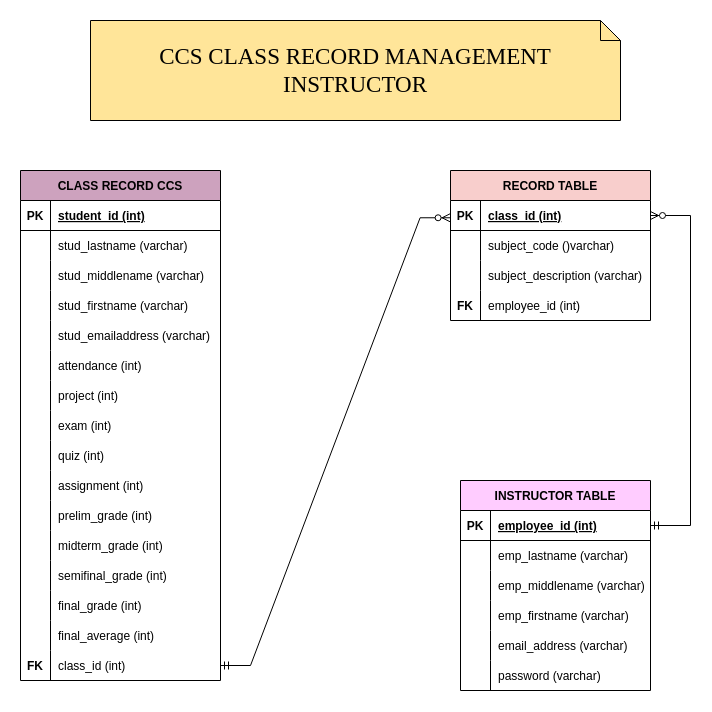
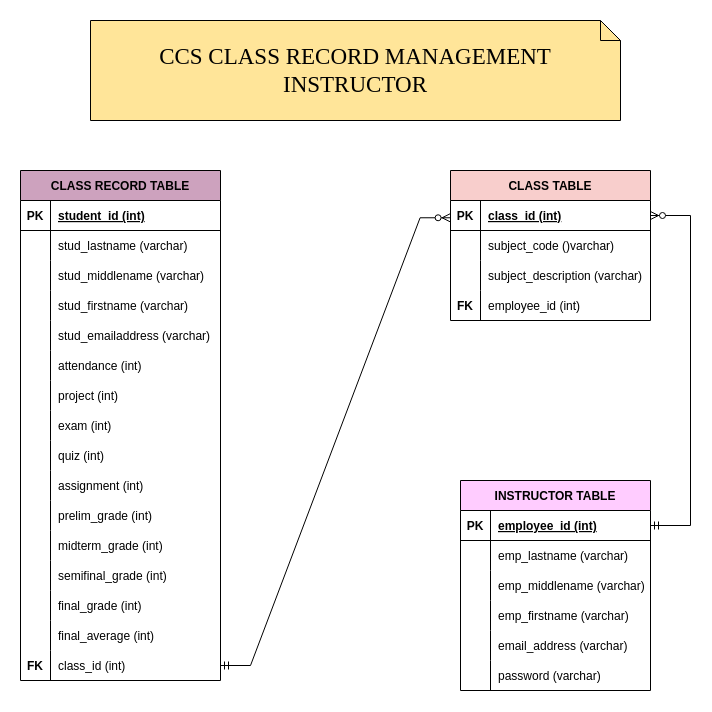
  <mxCell id="0" value="" />
  <mxCell id="1" parent="0" />
  <mxCell id="2" value="INSTRUCTOR TABLE" style="shape=table;startSize=30;container=1;collapsible=1;childLayout=tableLayout;fixedRows=1;rowLines=0;fontStyle=1;align=center;resizeLast=1;fillColor=#FFCCFF;" parent="1" vertex="1"><mxGeometry x="460" y="480" width="190" height="210" as="geometry" /></mxCell>
  <mxCell id="3" value="" style="shape=tableRow;horizontal=0;startSize=0;swimlaneHead=0;swimlaneBody=0;fillColor=none;collapsible=0;dropTarget=0;points=[[0,0.5],[1,0.5]];portConstraint=eastwest;top=0;left=0;right=0;bottom=1;" parent="2" vertex="1"><mxGeometry y="30" width="190" height="30" as="geometry" /></mxCell>
  <mxCell id="4" value="PK" style="shape=partialRectangle;connectable=0;fillColor=none;top=0;left=0;bottom=0;right=0;fontStyle=1;overflow=hidden;" parent="3" vertex="1"><mxGeometry width="30" height="30" as="geometry"><mxRectangle width="30" height="30" as="alternateBounds" /></mxGeometry></mxCell>
  <mxCell id="5" value="employee_id (int)" style="shape=partialRectangle;connectable=0;fillColor=none;top=0;left=0;bottom=0;right=0;align=left;spacingLeft=6;fontStyle=5;overflow=hidden;" parent="3" vertex="1"><mxGeometry x="30" width="160" height="30" as="geometry"><mxRectangle width="160" height="30" as="alternateBounds" /></mxGeometry></mxCell>
  <mxCell id="6" value="" style="shape=tableRow;horizontal=0;startSize=0;swimlaneHead=0;swimlaneBody=0;fillColor=none;collapsible=0;dropTarget=0;points=[[0,0.5],[1,0.5]];portConstraint=eastwest;top=0;left=0;right=0;bottom=0;" parent="2" vertex="1"><mxGeometry y="60" width="190" height="30" as="geometry" /></mxCell>
  <mxCell id="7" value="" style="shape=partialRectangle;connectable=0;fillColor=none;top=0;left=0;bottom=0;right=0;editable=1;overflow=hidden;" parent="6" vertex="1"><mxGeometry width="30" height="30" as="geometry"><mxRectangle width="30" height="30" as="alternateBounds" /></mxGeometry></mxCell>
  <mxCell id="8" value="emp_lastname (varchar)" style="shape=partialRectangle;connectable=0;fillColor=none;top=0;left=0;bottom=0;right=0;align=left;spacingLeft=6;overflow=hidden;" parent="6" vertex="1"><mxGeometry x="30" width="160" height="30" as="geometry"><mxRectangle width="160" height="30" as="alternateBounds" /></mxGeometry></mxCell>
  <mxCell id="9" value="" style="shape=tableRow;horizontal=0;startSize=0;swimlaneHead=0;swimlaneBody=0;fillColor=none;collapsible=0;dropTarget=0;points=[[0,0.5],[1,0.5]];portConstraint=eastwest;top=0;left=0;right=0;bottom=0;" parent="2" vertex="1"><mxGeometry y="90" width="190" height="30" as="geometry" /></mxCell>
  <mxCell id="10" value="" style="shape=partialRectangle;connectable=0;fillColor=none;top=0;left=0;bottom=0;right=0;editable=1;overflow=hidden;" parent="9" vertex="1"><mxGeometry width="30" height="30" as="geometry"><mxRectangle width="30" height="30" as="alternateBounds" /></mxGeometry></mxCell>
  <mxCell id="11" value="emp_middlename (varchar)" style="shape=partialRectangle;connectable=0;fillColor=none;top=0;left=0;bottom=0;right=0;align=left;spacingLeft=6;overflow=hidden;" parent="9" vertex="1"><mxGeometry x="30" width="160" height="30" as="geometry"><mxRectangle width="160" height="30" as="alternateBounds" /></mxGeometry></mxCell>
  <mxCell id="12" value="" style="shape=tableRow;horizontal=0;startSize=0;swimlaneHead=0;swimlaneBody=0;fillColor=none;collapsible=0;dropTarget=0;points=[[0,0.5],[1,0.5]];portConstraint=eastwest;top=0;left=0;right=0;bottom=0;" parent="2" vertex="1"><mxGeometry y="120" width="190" height="30" as="geometry" /></mxCell>
  <mxCell id="13" value="" style="shape=partialRectangle;connectable=0;fillColor=none;top=0;left=0;bottom=0;right=0;editable=1;overflow=hidden;" parent="12" vertex="1"><mxGeometry width="30" height="30" as="geometry"><mxRectangle width="30" height="30" as="alternateBounds" /></mxGeometry></mxCell>
  <mxCell id="14" value="emp_firstname (varchar)" style="shape=partialRectangle;connectable=0;fillColor=none;top=0;left=0;bottom=0;right=0;align=left;spacingLeft=6;overflow=hidden;" parent="12" vertex="1"><mxGeometry x="30" width="160" height="30" as="geometry"><mxRectangle width="160" height="30" as="alternateBounds" /></mxGeometry></mxCell>
  <mxCell id="15" value="" style="shape=tableRow;horizontal=0;startSize=0;swimlaneHead=0;swimlaneBody=0;fillColor=none;collapsible=0;dropTarget=0;points=[[0,0.5],[1,0.5]];portConstraint=eastwest;top=0;left=0;right=0;bottom=0;" parent="2" vertex="1"><mxGeometry y="150" width="190" height="30" as="geometry" /></mxCell>
  <mxCell id="16" value="" style="shape=partialRectangle;connectable=0;fillColor=none;top=0;left=0;bottom=0;right=0;editable=1;overflow=hidden;" parent="15" vertex="1"><mxGeometry width="30" height="30" as="geometry"><mxRectangle width="30" height="30" as="alternateBounds" /></mxGeometry></mxCell>
  <mxCell id="17" value="email_address (varchar)" style="shape=partialRectangle;connectable=0;fillColor=none;top=0;left=0;bottom=0;right=0;align=left;spacingLeft=6;overflow=hidden;" parent="15" vertex="1"><mxGeometry x="30" width="160" height="30" as="geometry"><mxRectangle width="160" height="30" as="alternateBounds" /></mxGeometry></mxCell>
  <mxCell id="18" value="" style="shape=tableRow;horizontal=0;startSize=0;swimlaneHead=0;swimlaneBody=0;fillColor=none;collapsible=0;dropTarget=0;points=[[0,0.5],[1,0.5]];portConstraint=eastwest;top=0;left=0;right=0;bottom=0;" vertex="1" parent="2"><mxGeometry y="180" width="190" height="30" as="geometry" /></mxCell>
  <mxCell id="19" value="" style="shape=partialRectangle;connectable=0;fillColor=none;top=0;left=0;bottom=0;right=0;editable=1;overflow=hidden;" vertex="1" parent="18"><mxGeometry width="30" height="30" as="geometry"><mxRectangle width="30" height="30" as="alternateBounds" /></mxGeometry></mxCell>
  <mxCell id="20" value="password (varchar)" style="shape=partialRectangle;connectable=0;fillColor=none;top=0;left=0;bottom=0;right=0;align=left;spacingLeft=6;overflow=hidden;" vertex="1" parent="18"><mxGeometry x="30" width="160" height="30" as="geometry"><mxRectangle width="160" height="30" as="alternateBounds" /></mxGeometry></mxCell>
- <mxCell id="21" value="RECORD TABLE" style="shape=table;startSize=30;container=1;collapsible=1;childLayout=tableLayout;fixedRows=1;rowLines=0;fontStyle=1;align=center;resizeLast=1;fillColor=#F8CECC;" vertex="1" parent="1"><mxGeometry x="450" y="170" width="200" height="150" as="geometry" /></mxCell>
+ <mxCell id="21" value="CLASS TABLE" style="shape=table;startSize=30;container=1;collapsible=1;childLayout=tableLayout;fixedRows=1;rowLines=0;fontStyle=1;align=center;resizeLast=1;fillColor=#F8CECC;" vertex="1" parent="1"><mxGeometry x="450" y="170" width="200" height="150" as="geometry" /></mxCell>
  <mxCell id="22" value="" style="shape=tableRow;horizontal=0;startSize=0;swimlaneHead=0;swimlaneBody=0;fillColor=none;collapsible=0;dropTarget=0;points=[[0,0.5],[1,0.5]];portConstraint=eastwest;top=0;left=0;right=0;bottom=1;" vertex="1" parent="21"><mxGeometry y="30" width="200" height="30" as="geometry" /></mxCell>
  <mxCell id="23" value="PK" style="shape=partialRectangle;connectable=0;fillColor=none;top=0;left=0;bottom=0;right=0;fontStyle=1;overflow=hidden;" vertex="1" parent="22"><mxGeometry width="30" height="30" as="geometry"><mxRectangle width="30" height="30" as="alternateBounds" /></mxGeometry></mxCell>
  <mxCell id="24" value="class_id (int)" style="shape=partialRectangle;connectable=0;fillColor=none;top=0;left=0;bottom=0;right=0;align=left;spacingLeft=6;fontStyle=5;overflow=hidden;" vertex="1" parent="22"><mxGeometry x="30" width="170" height="30" as="geometry"><mxRectangle width="170" height="30" as="alternateBounds" /></mxGeometry></mxCell>
  <mxCell id="25" value="" style="shape=tableRow;horizontal=0;startSize=0;swimlaneHead=0;swimlaneBody=0;fillColor=none;collapsible=0;dropTarget=0;points=[[0,0.5],[1,0.5]];portConstraint=eastwest;top=0;left=0;right=0;bottom=0;" vertex="1" parent="21"><mxGeometry y="60" width="200" height="30" as="geometry" /></mxCell>
  <mxCell id="26" value="" style="shape=partialRectangle;connectable=0;fillColor=none;top=0;left=0;bottom=0;right=0;editable=1;overflow=hidden;" vertex="1" parent="25"><mxGeometry width="30" height="30" as="geometry"><mxRectangle width="30" height="30" as="alternateBounds" /></mxGeometry></mxCell>
  <mxCell id="27" value="subject_code ()varchar)" style="shape=partialRectangle;connectable=0;fillColor=none;top=0;left=0;bottom=0;right=0;align=left;spacingLeft=6;overflow=hidden;" vertex="1" parent="25"><mxGeometry x="30" width="170" height="30" as="geometry"><mxRectangle width="170" height="30" as="alternateBounds" /></mxGeometry></mxCell>
  <mxCell id="28" value="" style="shape=tableRow;horizontal=0;startSize=0;swimlaneHead=0;swimlaneBody=0;fillColor=none;collapsible=0;dropTarget=0;points=[[0,0.5],[1,0.5]];portConstraint=eastwest;top=0;left=0;right=0;bottom=0;" vertex="1" parent="21"><mxGeometry y="90" width="200" height="30" as="geometry" /></mxCell>
  <mxCell id="29" value="" style="shape=partialRectangle;connectable=0;fillColor=none;top=0;left=0;bottom=0;right=0;editable=1;overflow=hidden;" vertex="1" parent="28"><mxGeometry width="30" height="30" as="geometry"><mxRectangle width="30" height="30" as="alternateBounds" /></mxGeometry></mxCell>
  <mxCell id="30" value="subject_description (varchar)" style="shape=partialRectangle;connectable=0;fillColor=none;top=0;left=0;bottom=0;right=0;align=left;spacingLeft=6;overflow=hidden;" vertex="1" parent="28"><mxGeometry x="30" width="170" height="30" as="geometry"><mxRectangle width="170" height="30" as="alternateBounds" /></mxGeometry></mxCell>
  <mxCell id="31" value="" style="shape=tableRow;horizontal=0;startSize=0;swimlaneHead=0;swimlaneBody=0;fillColor=none;collapsible=0;dropTarget=0;points=[[0,0.5],[1,0.5]];portConstraint=eastwest;top=0;left=0;right=0;bottom=0;" vertex="1" parent="21"><mxGeometry y="120" width="200" height="30" as="geometry" /></mxCell>
  <mxCell id="32" value="FK" style="shape=partialRectangle;connectable=0;fillColor=none;top=0;left=0;bottom=0;right=0;editable=1;overflow=hidden;fontStyle=1" vertex="1" parent="31"><mxGeometry width="30" height="30" as="geometry"><mxRectangle width="30" height="30" as="alternateBounds" /></mxGeometry></mxCell>
  <mxCell id="33" value="employee_id (int)" style="shape=partialRectangle;connectable=0;fillColor=none;top=0;left=0;bottom=0;right=0;align=left;spacingLeft=6;overflow=hidden;" vertex="1" parent="31"><mxGeometry x="30" width="170" height="30" as="geometry"><mxRectangle width="170" height="30" as="alternateBounds" /></mxGeometry></mxCell>
- <mxCell id="34" value="CLASS RECORD CCS" style="shape=table;startSize=30;container=1;collapsible=1;childLayout=tableLayout;fixedRows=1;rowLines=0;fontStyle=1;align=center;resizeLast=1;fillColor=#CDA2BE;" vertex="1" parent="1"><mxGeometry x="20" y="170" width="200" height="510" as="geometry" /></mxCell>
+ <mxCell id="34" value="CLASS RECORD TABLE" style="shape=table;startSize=30;container=1;collapsible=1;childLayout=tableLayout;fixedRows=1;rowLines=0;fontStyle=1;align=center;resizeLast=1;fillColor=#CDA2BE;" vertex="1" parent="1"><mxGeometry x="20" y="170" width="200" height="510" as="geometry" /></mxCell>
  <mxCell id="35" value="" style="shape=tableRow;horizontal=0;startSize=0;swimlaneHead=0;swimlaneBody=0;fillColor=none;collapsible=0;dropTarget=0;points=[[0,0.5],[1,0.5]];portConstraint=eastwest;top=0;left=0;right=0;bottom=1;" vertex="1" parent="34"><mxGeometry y="30" width="200" height="30" as="geometry" /></mxCell>
  <mxCell id="36" value="PK" style="shape=partialRectangle;connectable=0;fillColor=none;top=0;left=0;bottom=0;right=0;fontStyle=1;overflow=hidden;" vertex="1" parent="35"><mxGeometry width="30" height="30" as="geometry"><mxRectangle width="30" height="30" as="alternateBounds" /></mxGeometry></mxCell>
  <mxCell id="37" value="student_id (int)" style="shape=partialRectangle;connectable=0;fillColor=none;top=0;left=0;bottom=0;right=0;align=left;spacingLeft=6;fontStyle=5;overflow=hidden;" vertex="1" parent="35"><mxGeometry x="30" width="170" height="30" as="geometry"><mxRectangle width="170" height="30" as="alternateBounds" /></mxGeometry></mxCell>
  <mxCell id="38" value="" style="shape=tableRow;horizontal=0;startSize=0;swimlaneHead=0;swimlaneBody=0;fillColor=none;collapsible=0;dropTarget=0;points=[[0,0.5],[1,0.5]];portConstraint=eastwest;top=0;left=0;right=0;bottom=0;" vertex="1" parent="34"><mxGeometry y="60" width="200" height="30" as="geometry" /></mxCell>
  <mxCell id="39" value="" style="shape=partialRectangle;connectable=0;fillColor=none;top=0;left=0;bottom=0;right=0;editable=1;overflow=hidden;" vertex="1" parent="38"><mxGeometry width="30" height="30" as="geometry"><mxRectangle width="30" height="30" as="alternateBounds" /></mxGeometry></mxCell>
  <mxCell id="40" value="stud_lastname (varchar)" style="shape=partialRectangle;connectable=0;fillColor=none;top=0;left=0;bottom=0;right=0;align=left;spacingLeft=6;overflow=hidden;" vertex="1" parent="38"><mxGeometry x="30" width="170" height="30" as="geometry"><mxRectangle width="170" height="30" as="alternateBounds" /></mxGeometry></mxCell>
  <mxCell id="41" value="" style="shape=tableRow;horizontal=0;startSize=0;swimlaneHead=0;swimlaneBody=0;fillColor=none;collapsible=0;dropTarget=0;points=[[0,0.5],[1,0.5]];portConstraint=eastwest;top=0;left=0;right=0;bottom=0;" vertex="1" parent="34"><mxGeometry y="90" width="200" height="30" as="geometry" /></mxCell>
  <mxCell id="42" value="" style="shape=partialRectangle;connectable=0;fillColor=none;top=0;left=0;bottom=0;right=0;editable=1;overflow=hidden;" vertex="1" parent="41"><mxGeometry width="30" height="30" as="geometry"><mxRectangle width="30" height="30" as="alternateBounds" /></mxGeometry></mxCell>
  <mxCell id="43" value="stud_middlename (varchar)" style="shape=partialRectangle;connectable=0;fillColor=none;top=0;left=0;bottom=0;right=0;align=left;spacingLeft=6;overflow=hidden;" vertex="1" parent="41"><mxGeometry x="30" width="170" height="30" as="geometry"><mxRectangle width="170" height="30" as="alternateBounds" /></mxGeometry></mxCell>
  <mxCell id="44" value="" style="shape=tableRow;horizontal=0;startSize=0;swimlaneHead=0;swimlaneBody=0;fillColor=none;collapsible=0;dropTarget=0;points=[[0,0.5],[1,0.5]];portConstraint=eastwest;top=0;left=0;right=0;bottom=0;" vertex="1" parent="34"><mxGeometry y="120" width="200" height="30" as="geometry" /></mxCell>
  <mxCell id="45" value="" style="shape=partialRectangle;connectable=0;fillColor=none;top=0;left=0;bottom=0;right=0;editable=1;overflow=hidden;" vertex="1" parent="44"><mxGeometry width="30" height="30" as="geometry"><mxRectangle width="30" height="30" as="alternateBounds" /></mxGeometry></mxCell>
  <mxCell id="46" value="stud_firstname (varchar)" style="shape=partialRectangle;connectable=0;fillColor=none;top=0;left=0;bottom=0;right=0;align=left;spacingLeft=6;overflow=hidden;" vertex="1" parent="44"><mxGeometry x="30" width="170" height="30" as="geometry"><mxRectangle width="170" height="30" as="alternateBounds" /></mxGeometry></mxCell>
  <mxCell id="47" value="" style="shape=tableRow;horizontal=0;startSize=0;swimlaneHead=0;swimlaneBody=0;fillColor=none;collapsible=0;dropTarget=0;points=[[0,0.5],[1,0.5]];portConstraint=eastwest;top=0;left=0;right=0;bottom=0;" vertex="1" parent="34"><mxGeometry y="150" width="200" height="30" as="geometry" /></mxCell>
  <mxCell id="48" value="" style="shape=partialRectangle;connectable=0;fillColor=none;top=0;left=0;bottom=0;right=0;editable=1;overflow=hidden;" vertex="1" parent="47"><mxGeometry width="30" height="30" as="geometry"><mxRectangle width="30" height="30" as="alternateBounds" /></mxGeometry></mxCell>
  <mxCell id="49" value="stud_emailaddress (varchar)" style="shape=partialRectangle;connectable=0;fillColor=none;top=0;left=0;bottom=0;right=0;align=left;spacingLeft=6;overflow=hidden;" vertex="1" parent="47"><mxGeometry x="30" width="170" height="30" as="geometry"><mxRectangle width="170" height="30" as="alternateBounds" /></mxGeometry></mxCell>
  <mxCell id="50" value="" style="shape=tableRow;horizontal=0;startSize=0;swimlaneHead=0;swimlaneBody=0;fillColor=none;collapsible=0;dropTarget=0;points=[[0,0.5],[1,0.5]];portConstraint=eastwest;top=0;left=0;right=0;bottom=0;" vertex="1" parent="34"><mxGeometry y="180" width="200" height="30" as="geometry" /></mxCell>
  <mxCell id="51" value="" style="shape=partialRectangle;connectable=0;fillColor=none;top=0;left=0;bottom=0;right=0;editable=1;overflow=hidden;" vertex="1" parent="50"><mxGeometry width="30" height="30" as="geometry"><mxRectangle width="30" height="30" as="alternateBounds" /></mxGeometry></mxCell>
  <mxCell id="52" value="attendance (int)" style="shape=partialRectangle;connectable=0;fillColor=none;top=0;left=0;bottom=0;right=0;align=left;spacingLeft=6;overflow=hidden;" vertex="1" parent="50"><mxGeometry x="30" width="170" height="30" as="geometry"><mxRectangle width="170" height="30" as="alternateBounds" /></mxGeometry></mxCell>
  <mxCell id="53" value="" style="shape=tableRow;horizontal=0;startSize=0;swimlaneHead=0;swimlaneBody=0;fillColor=none;collapsible=0;dropTarget=0;points=[[0,0.5],[1,0.5]];portConstraint=eastwest;top=0;left=0;right=0;bottom=0;" vertex="1" parent="34"><mxGeometry y="210" width="200" height="30" as="geometry" /></mxCell>
  <mxCell id="54" value="" style="shape=partialRectangle;connectable=0;fillColor=none;top=0;left=0;bottom=0;right=0;editable=1;overflow=hidden;" vertex="1" parent="53"><mxGeometry width="30" height="30" as="geometry"><mxRectangle width="30" height="30" as="alternateBounds" /></mxGeometry></mxCell>
  <mxCell id="55" value="project (int)    " style="shape=partialRectangle;connectable=0;fillColor=none;top=0;left=0;bottom=0;right=0;align=left;spacingLeft=6;overflow=hidden;" vertex="1" parent="53"><mxGeometry x="30" width="170" height="30" as="geometry"><mxRectangle width="170" height="30" as="alternateBounds" /></mxGeometry></mxCell>
  <mxCell id="56" value="" style="shape=tableRow;horizontal=0;startSize=0;swimlaneHead=0;swimlaneBody=0;fillColor=none;collapsible=0;dropTarget=0;points=[[0,0.5],[1,0.5]];portConstraint=eastwest;top=0;left=0;right=0;bottom=0;" vertex="1" parent="34"><mxGeometry y="240" width="200" height="30" as="geometry" /></mxCell>
  <mxCell id="57" value="" style="shape=partialRectangle;connectable=0;fillColor=none;top=0;left=0;bottom=0;right=0;editable=1;overflow=hidden;" vertex="1" parent="56"><mxGeometry width="30" height="30" as="geometry"><mxRectangle width="30" height="30" as="alternateBounds" /></mxGeometry></mxCell>
  <mxCell id="58" value="exam (int)    " style="shape=partialRectangle;connectable=0;fillColor=none;top=0;left=0;bottom=0;right=0;align=left;spacingLeft=6;overflow=hidden;" vertex="1" parent="56"><mxGeometry x="30" width="170" height="30" as="geometry"><mxRectangle width="170" height="30" as="alternateBounds" /></mxGeometry></mxCell>
  <mxCell id="59" value="" style="shape=tableRow;horizontal=0;startSize=0;swimlaneHead=0;swimlaneBody=0;fillColor=none;collapsible=0;dropTarget=0;points=[[0,0.5],[1,0.5]];portConstraint=eastwest;top=0;left=0;right=0;bottom=0;" vertex="1" parent="34"><mxGeometry y="270" width="200" height="30" as="geometry" /></mxCell>
  <mxCell id="60" value="" style="shape=partialRectangle;connectable=0;fillColor=none;top=0;left=0;bottom=0;right=0;editable=1;overflow=hidden;" vertex="1" parent="59"><mxGeometry width="30" height="30" as="geometry"><mxRectangle width="30" height="30" as="alternateBounds" /></mxGeometry></mxCell>
  <mxCell id="61" value="quiz (int)    " style="shape=partialRectangle;connectable=0;fillColor=none;top=0;left=0;bottom=0;right=0;align=left;spacingLeft=6;overflow=hidden;" vertex="1" parent="59"><mxGeometry x="30" width="170" height="30" as="geometry"><mxRectangle width="170" height="30" as="alternateBounds" /></mxGeometry></mxCell>
  <mxCell id="62" value="" style="shape=tableRow;horizontal=0;startSize=0;swimlaneHead=0;swimlaneBody=0;fillColor=none;collapsible=0;dropTarget=0;points=[[0,0.5],[1,0.5]];portConstraint=eastwest;top=0;left=0;right=0;bottom=0;" vertex="1" parent="34"><mxGeometry y="300" width="200" height="30" as="geometry" /></mxCell>
  <mxCell id="63" value="" style="shape=partialRectangle;connectable=0;fillColor=none;top=0;left=0;bottom=0;right=0;editable=1;overflow=hidden;" vertex="1" parent="62"><mxGeometry width="30" height="30" as="geometry"><mxRectangle width="30" height="30" as="alternateBounds" /></mxGeometry></mxCell>
  <mxCell id="64" value="assignment (int)    " style="shape=partialRectangle;connectable=0;fillColor=none;top=0;left=0;bottom=0;right=0;align=left;spacingLeft=6;overflow=hidden;" vertex="1" parent="62"><mxGeometry x="30" width="170" height="30" as="geometry"><mxRectangle width="170" height="30" as="alternateBounds" /></mxGeometry></mxCell>
  <mxCell id="65" value="" style="shape=tableRow;horizontal=0;startSize=0;swimlaneHead=0;swimlaneBody=0;fillColor=none;collapsible=0;dropTarget=0;points=[[0,0.5],[1,0.5]];portConstraint=eastwest;top=0;left=0;right=0;bottom=0;" vertex="1" parent="34"><mxGeometry y="330" width="200" height="30" as="geometry" /></mxCell>
  <mxCell id="66" value="" style="shape=partialRectangle;connectable=0;fillColor=none;top=0;left=0;bottom=0;right=0;editable=1;overflow=hidden;" vertex="1" parent="65"><mxGeometry width="30" height="30" as="geometry"><mxRectangle width="30" height="30" as="alternateBounds" /></mxGeometry></mxCell>
  <mxCell id="67" value="prelim_grade (int)    " style="shape=partialRectangle;connectable=0;fillColor=none;top=0;left=0;bottom=0;right=0;align=left;spacingLeft=6;overflow=hidden;" vertex="1" parent="65"><mxGeometry x="30" width="170" height="30" as="geometry"><mxRectangle width="170" height="30" as="alternateBounds" /></mxGeometry></mxCell>
  <mxCell id="68" value="" style="shape=tableRow;horizontal=0;startSize=0;swimlaneHead=0;swimlaneBody=0;fillColor=none;collapsible=0;dropTarget=0;points=[[0,0.5],[1,0.5]];portConstraint=eastwest;top=0;left=0;right=0;bottom=0;" vertex="1" parent="34"><mxGeometry y="360" width="200" height="30" as="geometry" /></mxCell>
  <mxCell id="69" value="" style="shape=partialRectangle;connectable=0;fillColor=none;top=0;left=0;bottom=0;right=0;editable=1;overflow=hidden;" vertex="1" parent="68"><mxGeometry width="30" height="30" as="geometry"><mxRectangle width="30" height="30" as="alternateBounds" /></mxGeometry></mxCell>
  <mxCell id="70" value="midterm_grade (int)    " style="shape=partialRectangle;connectable=0;fillColor=none;top=0;left=0;bottom=0;right=0;align=left;spacingLeft=6;overflow=hidden;" vertex="1" parent="68"><mxGeometry x="30" width="170" height="30" as="geometry"><mxRectangle width="170" height="30" as="alternateBounds" /></mxGeometry></mxCell>
  <mxCell id="71" value="" style="shape=tableRow;horizontal=0;startSize=0;swimlaneHead=0;swimlaneBody=0;fillColor=none;collapsible=0;dropTarget=0;points=[[0,0.5],[1,0.5]];portConstraint=eastwest;top=0;left=0;right=0;bottom=0;" vertex="1" parent="34"><mxGeometry y="390" width="200" height="30" as="geometry" /></mxCell>
  <mxCell id="72" value="" style="shape=partialRectangle;connectable=0;fillColor=none;top=0;left=0;bottom=0;right=0;editable=1;overflow=hidden;" vertex="1" parent="71"><mxGeometry width="30" height="30" as="geometry"><mxRectangle width="30" height="30" as="alternateBounds" /></mxGeometry></mxCell>
  <mxCell id="73" value="semifinal_grade (int)    " style="shape=partialRectangle;connectable=0;fillColor=none;top=0;left=0;bottom=0;right=0;align=left;spacingLeft=6;overflow=hidden;" vertex="1" parent="71"><mxGeometry x="30" width="170" height="30" as="geometry"><mxRectangle width="170" height="30" as="alternateBounds" /></mxGeometry></mxCell>
  <mxCell id="74" value="" style="shape=tableRow;horizontal=0;startSize=0;swimlaneHead=0;swimlaneBody=0;fillColor=none;collapsible=0;dropTarget=0;points=[[0,0.5],[1,0.5]];portConstraint=eastwest;top=0;left=0;right=0;bottom=0;" vertex="1" parent="34"><mxGeometry y="420" width="200" height="30" as="geometry" /></mxCell>
  <mxCell id="75" value="" style="shape=partialRectangle;connectable=0;fillColor=none;top=0;left=0;bottom=0;right=0;editable=1;overflow=hidden;" vertex="1" parent="74"><mxGeometry width="30" height="30" as="geometry"><mxRectangle width="30" height="30" as="alternateBounds" /></mxGeometry></mxCell>
  <mxCell id="76" value="final_grade (int)    " style="shape=partialRectangle;connectable=0;fillColor=none;top=0;left=0;bottom=0;right=0;align=left;spacingLeft=6;overflow=hidden;" vertex="1" parent="74"><mxGeometry x="30" width="170" height="30" as="geometry"><mxRectangle width="170" height="30" as="alternateBounds" /></mxGeometry></mxCell>
  <mxCell id="77" value="" style="shape=tableRow;horizontal=0;startSize=0;swimlaneHead=0;swimlaneBody=0;fillColor=none;collapsible=0;dropTarget=0;points=[[0,0.5],[1,0.5]];portConstraint=eastwest;top=0;left=0;right=0;bottom=0;" vertex="1" parent="34"><mxGeometry y="450" width="200" height="30" as="geometry" /></mxCell>
  <mxCell id="78" value="" style="shape=partialRectangle;connectable=0;fillColor=none;top=0;left=0;bottom=0;right=0;editable=1;overflow=hidden;" vertex="1" parent="77"><mxGeometry width="30" height="30" as="geometry"><mxRectangle width="30" height="30" as="alternateBounds" /></mxGeometry></mxCell>
  <mxCell id="79" value="final_average (int)    " style="shape=partialRectangle;connectable=0;fillColor=none;top=0;left=0;bottom=0;right=0;align=left;spacingLeft=6;overflow=hidden;" vertex="1" parent="77"><mxGeometry x="30" width="170" height="30" as="geometry"><mxRectangle width="170" height="30" as="alternateBounds" /></mxGeometry></mxCell>
  <mxCell id="80" value="" style="shape=tableRow;horizontal=0;startSize=0;swimlaneHead=0;swimlaneBody=0;fillColor=none;collapsible=0;dropTarget=0;points=[[0,0.5],[1,0.5]];portConstraint=eastwest;top=0;left=0;right=0;bottom=0;" vertex="1" parent="34"><mxGeometry y="480" width="200" height="30" as="geometry" /></mxCell>
  <mxCell id="81" value="FK" style="shape=partialRectangle;connectable=0;fillColor=none;top=0;left=0;bottom=0;right=0;editable=1;overflow=hidden;fontStyle=1" vertex="1" parent="80"><mxGeometry width="30" height="30" as="geometry"><mxRectangle width="30" height="30" as="alternateBounds" /></mxGeometry></mxCell>
  <mxCell id="82" value="class_id (int)" style="shape=partialRectangle;connectable=0;fillColor=none;top=0;left=0;bottom=0;right=0;align=left;spacingLeft=6;overflow=hidden;" vertex="1" parent="80"><mxGeometry x="30" width="170" height="30" as="geometry"><mxRectangle width="170" height="30" as="alternateBounds" /></mxGeometry></mxCell>
  <mxCell id="83" value="" style="edgeStyle=orthogonalEdgeStyle;fontSize=12;html=1;endArrow=ERzeroToMany;startArrow=ERmandOne;rounded=0;entryX=1;entryY=0.5;entryDx=0;entryDy=0;exitX=1;exitY=0.5;exitDx=0;exitDy=0;" edge="1" parent="1" source="3" target="22"><mxGeometry width="100" height="100" relative="1" as="geometry"><mxPoint x="450" y="190" as="sourcePoint" /><mxPoint x="550" y="90" as="targetPoint" /><Array as="points"><mxPoint x="690" y="525" /><mxPoint x="690" y="215" /></Array></mxGeometry></mxCell>
  <mxCell id="84" value="" style="edgeStyle=entityRelationEdgeStyle;fontSize=12;html=1;endArrow=ERzeroToMany;startArrow=ERmandOne;rounded=0;entryX=-0.002;entryY=0.576;entryDx=0;entryDy=0;entryPerimeter=0;" edge="1" parent="1" source="80" target="22"><mxGeometry width="100" height="100" relative="1" as="geometry"><mxPoint x="830" y="662.69" as="sourcePoint" /><mxPoint x="1020" y="190" as="targetPoint" /></mxGeometry></mxCell>
  <mxCell id="85" value="&lt;font style=&quot;font-size: 23px;&quot; face=&quot;Lucida Console&quot;&gt;CCS CLASS RECORD MANAGEMENT INSTRUCTOR&lt;/font&gt;" style="shape=note;size=20;whiteSpace=wrap;html=1;fillColor=#FFE599;" vertex="1" parent="1"><mxGeometry x="90" y="20" width="530" height="100" as="geometry" /></mxCell>
